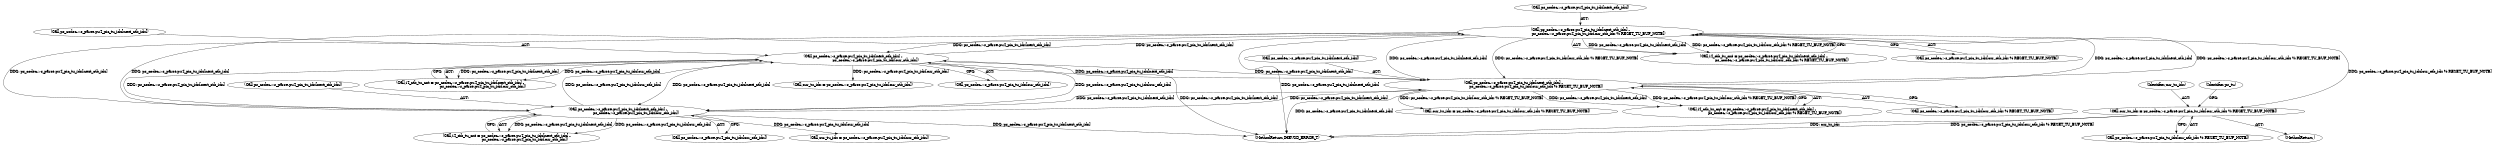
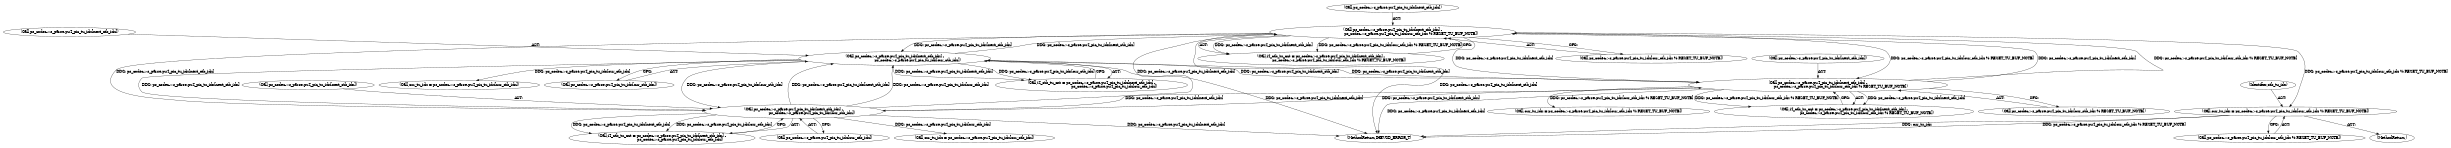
  digraph {
    n1 [label="(Call,cur_tu_idx = ps_codec->s_parse.pu4_pic_tu_idx[cur_ctb_idx % RESET_TU_BUF_NCTB])"]
    n2 [label="(MethodReturn,IHEVCD_ERROR_T)"]
    n3 [label="(Call,ps_codec->s_parse.pu4_pic_tu_idx[cur_ctb_idx % RESET_TU_BUF_NCTB])"]
    n4 [label="(MethodReturn,)"]
    n5 [label="(Call,ps_codec->s_parse.pu4_pic_tu_idx[next_ctb_idx] -\n                                ps_codec->s_parse.pu4_pic_tu_idx[cur_ctb_idx % RESET_TU_BUF_NCTB])"]
    n6 [label="(Call,ps_codec->s_parse.pu4_pic_tu_idx[next_ctb_idx] -\n                                        ps_codec->s_parse.pu4_pic_tu_idx[cur_ctb_idx])"]
    n7 [label="(Call,ps_codec->s_parse.pu4_pic_tu_idx[next_ctb_idx] -\n                                        ps_codec->s_parse.pu4_pic_tu_idx[cur_ctb_idx % RESET_TU_BUF_NCTB])"]
    n8 [label="(Call,ps_codec->s_parse.pu4_pic_tu_idx[next_ctb_idx] -\n                                ps_codec->s_parse.pu4_pic_tu_idx[cur_ctb_idx])"]
    n9 [label="(Call,i4_ctb_tu_cnt = ps_codec->s_parse.pu4_pic_tu_idx[next_ctb_idx] -\n                                ps_codec->s_parse.pu4_pic_tu_idx[cur_ctb_idx % RESET_TU_BUF_NCTB])"]
    n10 [label="(Call,ps_codec->s_parse.pu4_pic_tu_idx[cur_ctb_idx % RESET_TU_BUF_NCTB])"]
    n11 [label="(Call,cur_tu_idx = ps_codec->s_parse.pu4_pic_tu_idx[cur_ctb_idx])"]
    n12 [label="(Call,ps_codec->s_parse.pu4_pic_tu_idx[cur_ctb_idx])"]
    n13 [label="(Call,i4_ctb_tu_cnt = ps_codec->s_parse.pu4_pic_tu_idx[next_ctb_idx] -\n                                        ps_codec->s_parse.pu4_pic_tu_idx[cur_ctb_idx])"]
    n14 [label="(Call,cur_tu_idx = ps_codec->s_parse.pu4_pic_tu_idx[cur_ctb_idx % RESET_TU_BUF_NCTB])"]
    n15 [label="(Call,i4_ctb_tu_cnt = ps_codec->s_parse.pu4_pic_tu_idx[next_ctb_idx] -\n                                        ps_codec->s_parse.pu4_pic_tu_idx[cur_ctb_idx % RESET_TU_BUF_NCTB])"]
    n16 [label="(Call,ps_codec->s_parse.pu4_pic_tu_idx[cur_ctb_idx % RESET_TU_BUF_NCTB])"]
    n17 [label="(Call,i4_ctb_tu_cnt = ps_codec->s_parse.pu4_pic_tu_idx[next_ctb_idx] -\n                                ps_codec->s_parse.pu4_pic_tu_idx[cur_ctb_idx])"]
    n18 [label="(Call,ps_codec->s_parse.pu4_pic_tu_idx[cur_ctb_idx])"]
    n19 [label="(Call,cur_tu_idx = ps_codec->s_parse.pu4_pic_tu_idx[cur_ctb_idx])"]
    n20 [label="(Call,ps_codec->s_parse.pu4_pic_tu_idx[next_ctb_idx])"]
    n21 [label="(Call,ps_codec->s_parse.pu4_pic_tu_idx[next_ctb_idx])"]
    n22 [label="(Call,ps_codec->s_parse.pu4_pic_tu_idx[next_ctb_idx])"]
    n23 [label="(Call,ps_codec->s_parse.pu4_pic_tu_idx[next_ctb_idx])"]
-   n24 [label="(Identifier,cur_tu_idx)"]
-   n25 [label="(Identifier,ps_tu)"]
+   n24 [label="(Identifier,ctb_tu_idx)"]
    n1 -> n2 [label="DDG: ps_codec->s_parse.pu4_pic_tu_idx[cur_ctb_idx % RESET_TU_BUF_NCTB]"]
    n1 -> n2 [label="DDG: cur_tu_idx"]
    n1 -> n3 [label="CFG: "]
    n1 -> n4 [label="AST: "]
    n3 -> n1 [label="AST: "]
    n5 -> n1 [label="DDG: ps_codec->s_parse.pu4_pic_tu_idx[cur_ctb_idx % RESET_TU_BUF_NCTB]"]
    n5 -> n2 [label="DDG: ps_codec->s_parse.pu4_pic_tu_idx[next_ctb_idx]"]
    n5 -> n6 [label="DDG: ps_codec->s_parse.pu4_pic_tu_idx[next_ctb_idx]"]
    n5 -> n7 [label="DDG: ps_codec->s_parse.pu4_pic_tu_idx[next_ctb_idx]"]
    n5 -> n7 [label="DDG: ps_codec->s_parse.pu4_pic_tu_idx[cur_ctb_idx % RESET_TU_BUF_NCTB]"]
    n5 -> n8 [label="DDG: ps_codec->s_parse.pu4_pic_tu_idx[next_ctb_idx]"]
    n5 -> n9 [label="AST: "]
    n5 -> n9 [label="DDG: ps_codec->s_parse.pu4_pic_tu_idx[next_ctb_idx]"]
    n5 -> n9 [label="DDG: ps_codec->s_parse.pu4_pic_tu_idx[cur_ctb_idx % RESET_TU_BUF_NCTB]"]
    n5 -> n10 [label="CFG: "]
    n6 -> n2 [label="DDG: ps_codec->s_parse.pu4_pic_tu_idx[next_ctb_idx]"]
    n6 -> n5 [label="DDG: ps_codec->s_parse.pu4_pic_tu_idx[next_ctb_idx]"]
    n6 -> n7 [label="DDG: ps_codec->s_parse.pu4_pic_tu_idx[next_ctb_idx]"]
    n6 -> n8 [label="DDG: ps_codec->s_parse.pu4_pic_tu_idx[next_ctb_idx]"]
    n6 -> n8 [label="DDG: ps_codec->s_parse.pu4_pic_tu_idx[cur_ctb_idx]"]
    n6 -> n11 [label="DDG: ps_codec->s_parse.pu4_pic_tu_idx[cur_ctb_idx]"]
    n6 -> n12 [label="CFG: "]
    n6 -> n13 [label="AST: "]
    n6 -> n13 [label="DDG: ps_codec->s_parse.pu4_pic_tu_idx[next_ctb_idx]"]
    n6 -> n13 [label="DDG: ps_codec->s_parse.pu4_pic_tu_idx[cur_ctb_idx]"]
    n7 -> n2 [label="DDG: ps_codec->s_parse.pu4_pic_tu_idx[next_ctb_idx]"]
    n7 -> n5 [label="DDG: ps_codec->s_parse.pu4_pic_tu_idx[next_ctb_idx]"]
    n7 -> n5 [label="DDG: ps_codec->s_parse.pu4_pic_tu_idx[cur_ctb_idx % RESET_TU_BUF_NCTB]"]
    n7 -> n6 [label="DDG: ps_codec->s_parse.pu4_pic_tu_idx[next_ctb_idx]"]
    n7 -> n8 [label="DDG: ps_codec->s_parse.pu4_pic_tu_idx[next_ctb_idx]"]
    n7 -> n14 [label="DDG: ps_codec->s_parse.pu4_pic_tu_idx[cur_ctb_idx % RESET_TU_BUF_NCTB]"]
    n7 -> n15 [label="AST: "]
    n7 -> n15 [label="DDG: ps_codec->s_parse.pu4_pic_tu_idx[next_ctb_idx]"]
    n7 -> n15 [label="DDG: ps_codec->s_parse.pu4_pic_tu_idx[cur_ctb_idx % RESET_TU_BUF_NCTB]"]
    n7 -> n16 [label="CFG: "]
    n8 -> n2 [label="DDG: ps_codec->s_parse.pu4_pic_tu_idx[next_ctb_idx]"]
    n8 -> n5 [label="DDG: ps_codec->s_parse.pu4_pic_tu_idx[next_ctb_idx]"]
    n8 -> n6 [label="DDG: ps_codec->s_parse.pu4_pic_tu_idx[next_ctb_idx]"]
    n8 -> n6 [label="DDG: ps_codec->s_parse.pu4_pic_tu_idx[cur_ctb_idx]"]
    n8 -> n7 [label="DDG: ps_codec->s_parse.pu4_pic_tu_idx[next_ctb_idx]"]
    n8 -> n17 [label="AST: "]
    n8 -> n17 [label="DDG: ps_codec->s_parse.pu4_pic_tu_idx[next_ctb_idx]"]
    n8 -> n17 [label="DDG: ps_codec->s_parse.pu4_pic_tu_idx[cur_ctb_idx]"]
    n8 -> n18 [label="CFG: "]
    n8 -> n19 [label="DDG: ps_codec->s_parse.pu4_pic_tu_idx[cur_ctb_idx]"]
    n9 -> n5 [label="CFG: "]
    n10 -> n5 [label="AST: "]
    n12 -> n6 [label="AST: "]
    n13 -> n6 [label="CFG: "]
    n15 -> n7 [label="CFG: "]
    n16 -> n7 [label="AST: "]
    n17 -> n8 [label="CFG: "]
    n18 -> n8 [label="AST: "]
    n20 -> n6 [label="AST: "]
    n21 -> n7 [label="AST: "]
    n22 -> n5 [label="AST: "]
    n23 -> n8 [label="AST: "]
    n24 -> n1 [label="AST: "]
-   n25 -> n1 [label="CFG: "]
  }
